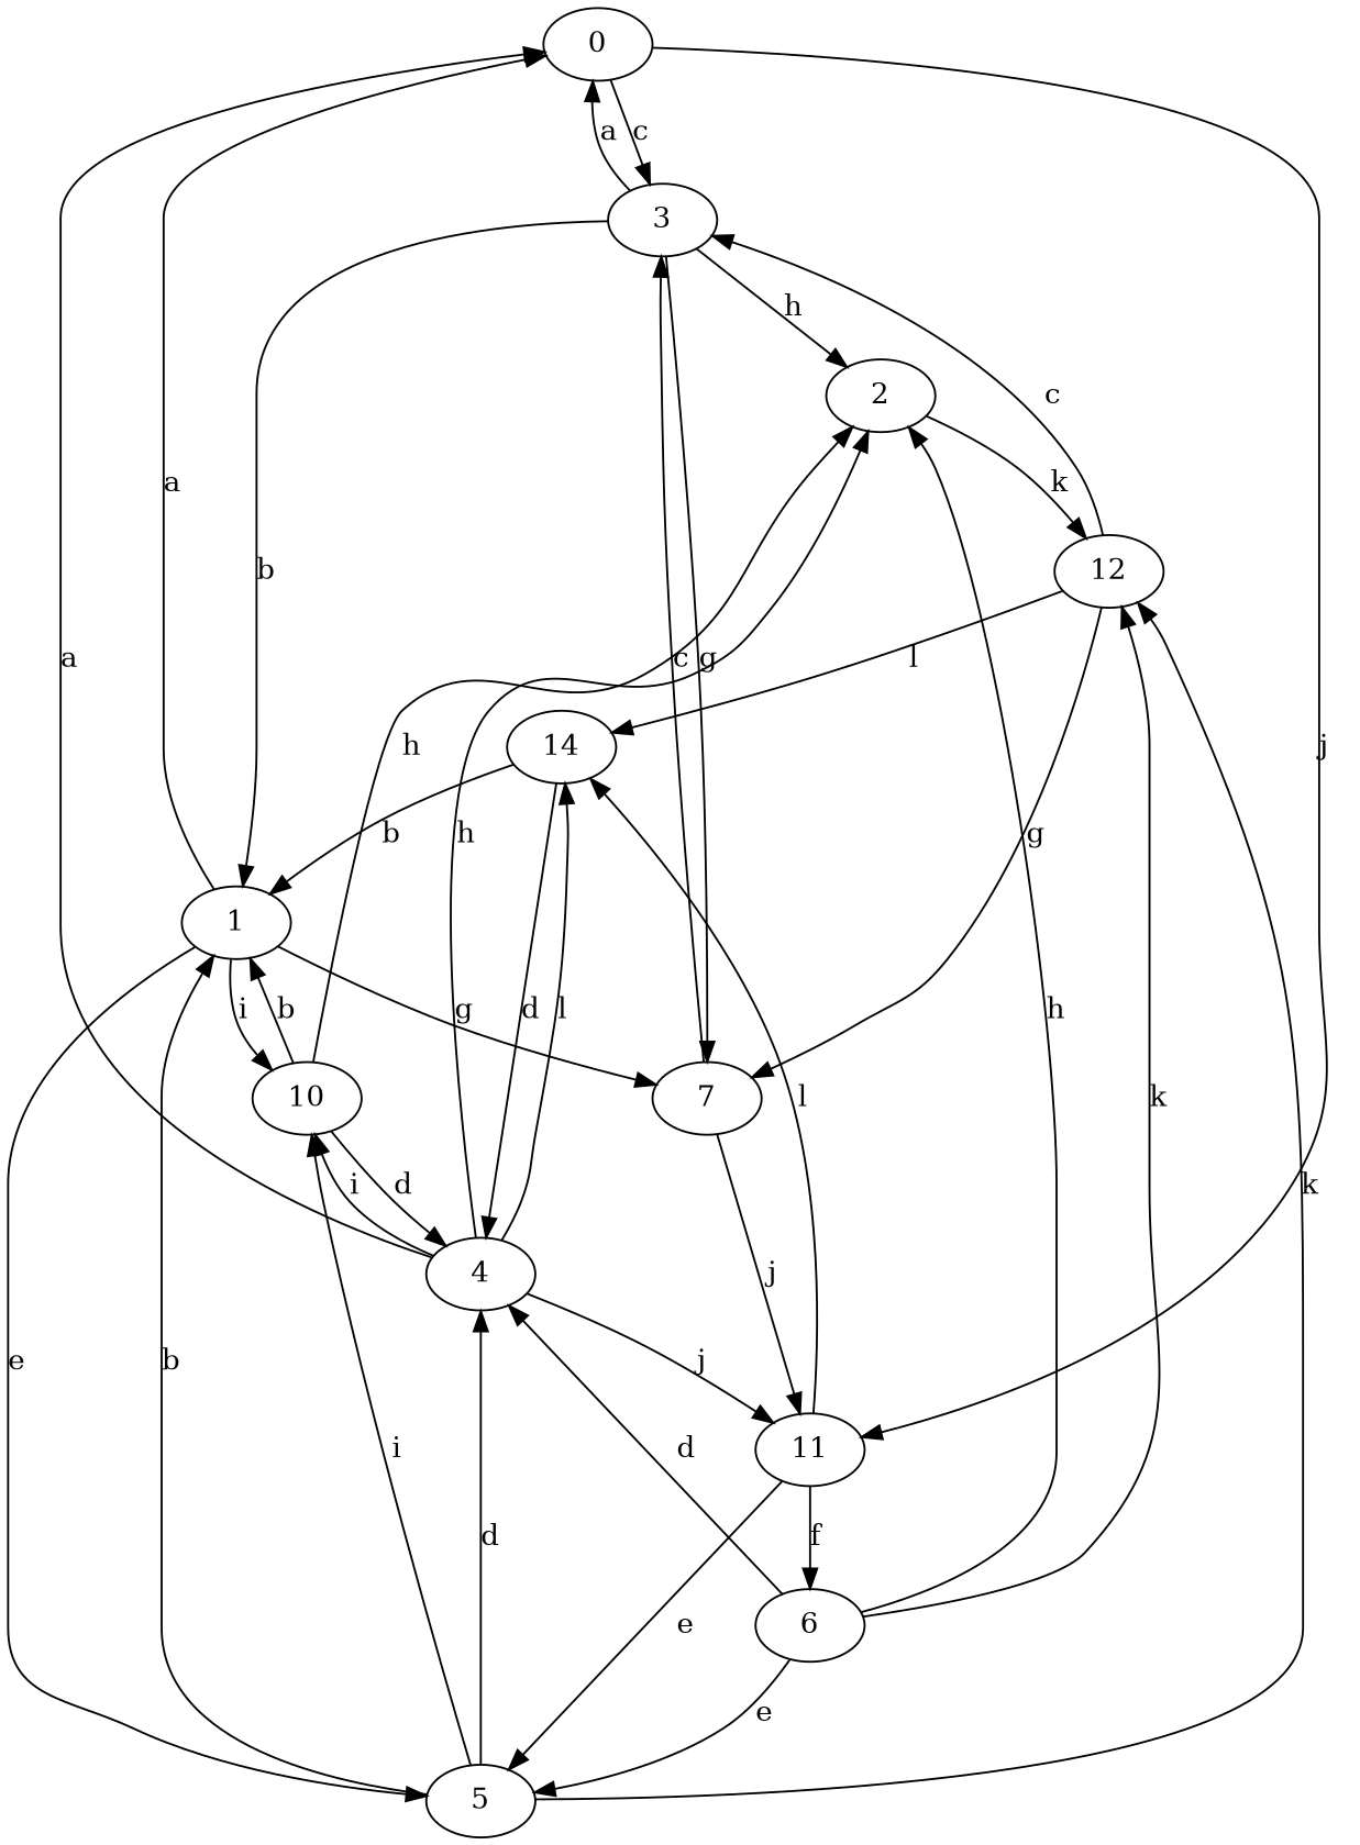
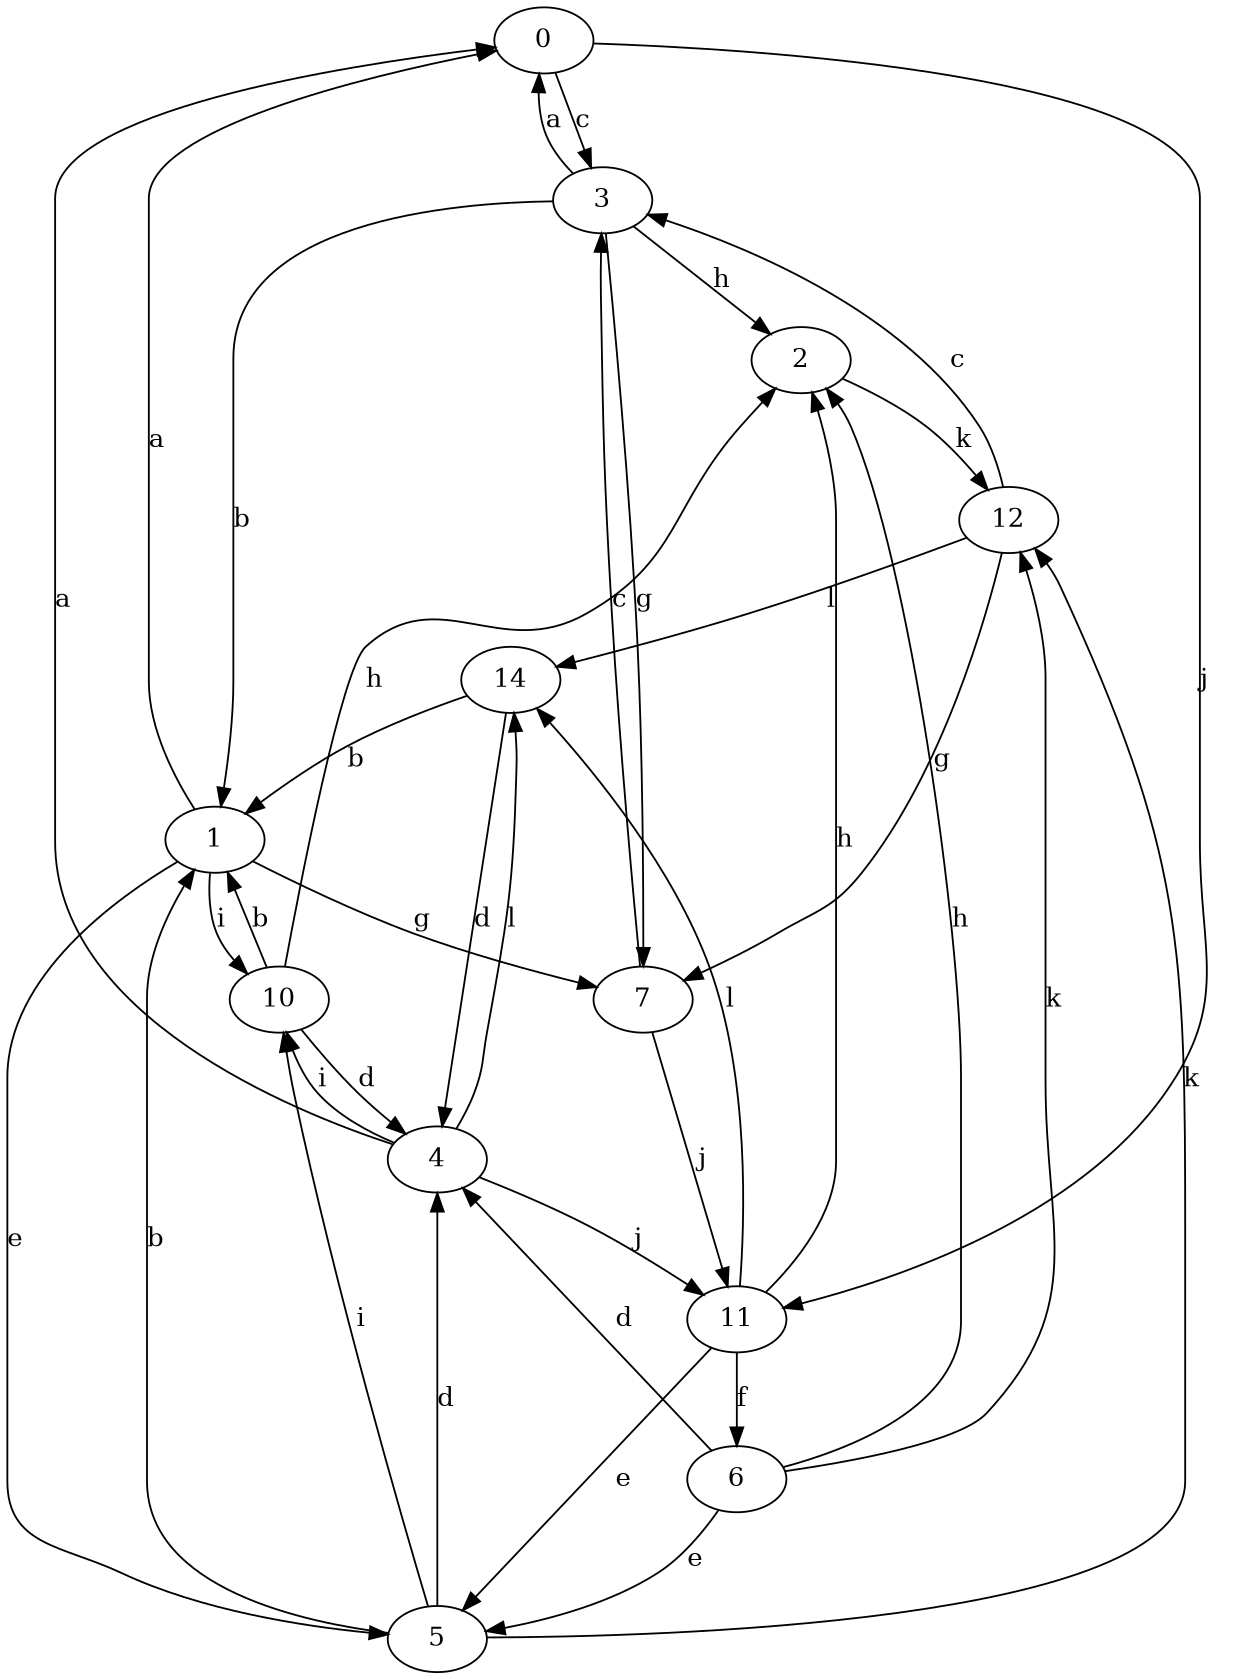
  strict digraph {
    0
    3
    11
    1
    7
    n6 [label=2]
    5
    14
    6
    10
    4
    12
    0 -> 3 [label=c]
    0 -> 11 [label=j]
    3 -> 0 [label=a]
    3 -> 1 [label=b]
    3 -> 7 [label=g]
    3 -> n6 [label=h]
    11 -> 5 [label=e]
    11 -> 14 [label=l]
    11 -> 6 [label=f]
    1 -> 0 [label=a]
    1 -> 7 [label=g]
    1 -> 5 [label=e]
    1 -> 10 [label=i]
    7 -> 3 [label=c]
    7 -> 11 [label=j]
    n6 -> 12 [label=k]
    5 -> 1 [label=b]
    5 -> 10 [label=i]
    5 -> 4 [label=d]
    5 -> 12 [label=k]
    14 -> 1 [label=b]
    14 -> 4 [label=d]
    6 -> n6 [label=h]
    6 -> 5 [label=e]
    6 -> 4 [label=d]
    6 -> 12 [label=k]
    10 -> 1 [label=b]
    10 -> n6 [label=h]
    10 -> 4 [label=d]
    4 -> 0 [label=a]
    4 -> 11 [label=j]
-   4 -> n6 [label=h]
+   11 -> n6 [label=h]
    4 -> 14 [label=l]
    4 -> 10 [label=i]
    12 -> 3 [label=c]
    12 -> 7 [label=g]
    12 -> 14 [label=l]
  }
